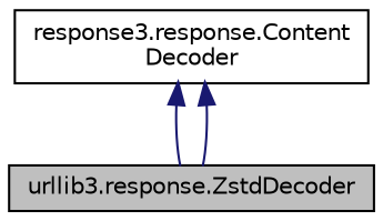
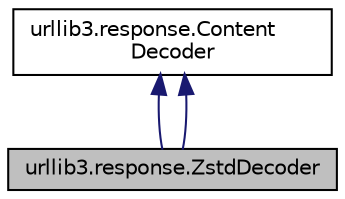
  digraph {
    node [color=black fontname=Helvetica fontsize=10 shape=record style=filled]
    edge [color=midnightblue dir=back fontname=Helvetica fontsize=10 labelfontname=Helvetica labelfontsize=10 style=solid]
    n1 [fillcolor=grey75 fontcolor=black height=0.2 label="urllib3.response.ZstdDecoder" width=0.4]
-   n2 [fillcolor=white height=0.2 label="response3.response.Content\lDecoder" width=0.4]
+   n2 [fillcolor=white height=0.2 label="urllib3.response.Content\lDecoder" width=0.4]
    n2 -> n1
    n2 -> n1
  }
